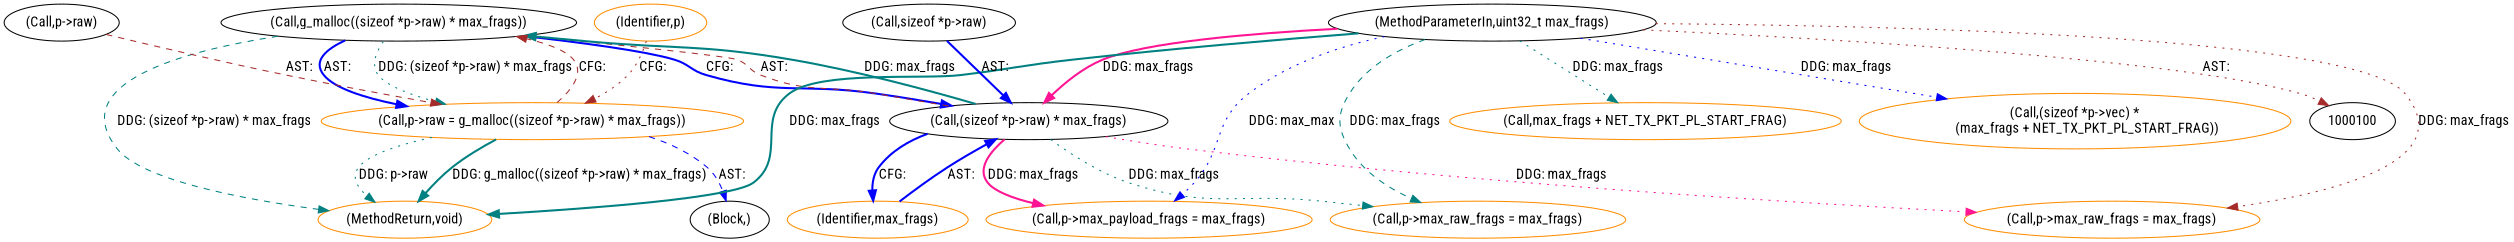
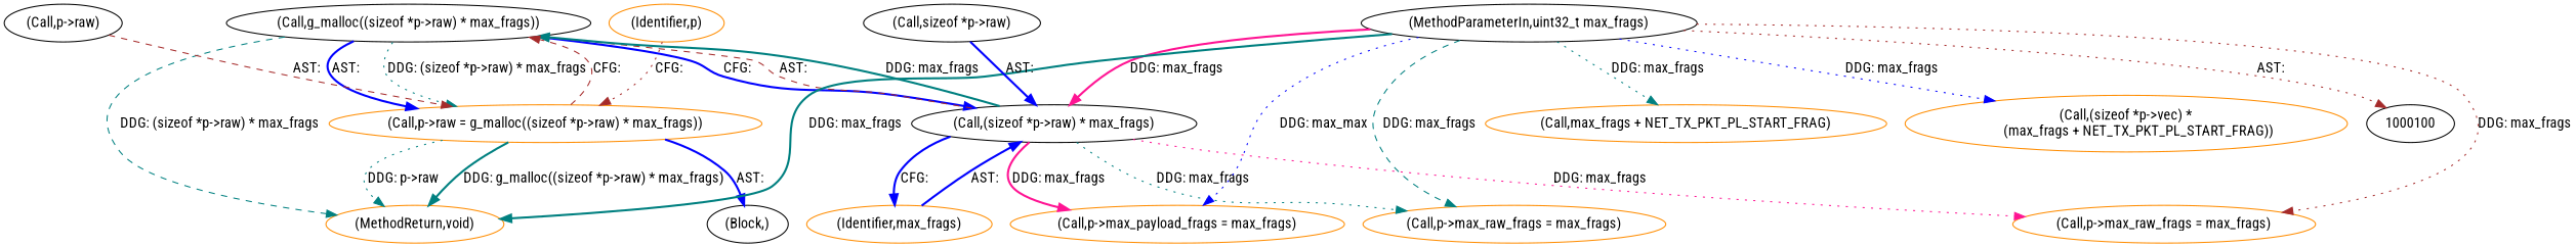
  digraph {
    fontname="Roboto Condensed"
    node [color=darkorange fontname="Roboto Condensed"]
    edge [color=teal fontname="Roboto Condensed" style=bold]
    n1 [color=black label="(Call,g_malloc((sizeof *p->raw) * max_frags))"]
    n2 [color=black label="(Call,(sizeof *p->raw) * max_frags)"]
    n3 [label="(Call,p->raw = g_malloc((sizeof *p->raw) * max_frags))"]
    n4 [label="(MethodReturn,void)"]
    n5 [label="(Call,p->max_payload_frags = max_frags)"]
    n6 [label="(Identifier,max_frags)"]
    n7 [label="(Call,p->max_raw_frags = max_frags)"]
    n8 [label="(Call,p->max_raw_frags = max_frags)"]
    n9 [color=black label="(Block,)"]
    n10 [color=black label="(MethodParameterIn,uint32_t max_frags)"]
    n11 [label="(Call,max_frags + NET_TX_PKT_PL_START_FRAG)"]
    n12 [label="(Call,(sizeof *p->vec) *\n        (max_frags + NET_TX_PKT_PL_START_FRAG))"]
    1000100 [color=black]
    n14 [label="(Identifier,p)"]
    n15 [color=black label="(Call,p->raw)"]
    n16 [color=black label="(Call,sizeof *p->raw)"]
    n1 -> n2 [color=blue label="CFG: "]
    n1 -> n3 [color=blue label="AST: "]
    n1 -> n3 [label="DDG: (sizeof *p->raw) * max_frags" style=dotted]
    n1 -> n4 [label="DDG: (sizeof *p->raw) * max_frags" style=dashed]
    n2 -> n1 [color=brown label="AST: " style=dashed]
    n2 -> n1 [label="DDG: max_frags"]
    n2 -> n5 [color=deeppink label="DDG: max_frags"]
    n2 -> n6 [color=blue label="CFG: "]
    n2 -> n7 [label="DDG: max_frags" style=dotted]
    n2 -> n8 [color=deeppink label="DDG: max_frags" style=dotted]
    n3 -> n1 [color=brown label="CFG: " style=dashed]
    n3 -> n4 [label="DDG: p->raw" style=dotted]
    n3 -> n4 [label="DDG: g_malloc((sizeof *p->raw) * max_frags)"]
-   n3 -> n9 [color=blue label="AST: " style=dashed]
+   n3 -> n9 [color=blue label="AST: "]
    n6 -> n2 [color=blue label="AST: "]
    n10 -> n2 [color=deeppink label="DDG: max_frags"]
    n10 -> n4 [label="DDG: max_frags"]
    n10 -> n5 [color=blue label="DDG: max_max" style=dotted]
    n10 -> n7 [label="DDG: max_frags" style=dashed]
    n10 -> n8 [color=brown label="DDG: max_frags" style=dotted]
    n10 -> n11 [label="DDG: max_frags" style=dotted]
    n10 -> n12 [color=blue label="DDG: max_frags" style=dotted]
    n10 -> 1000100 [color=brown label="AST: " style=dotted]
    n14 -> n3 [color=brown label="CFG: " style=dotted]
    n15 -> n3 [color=brown label="AST: " style=dashed]
    n16 -> n2 [color=blue label="AST: "]
  }
